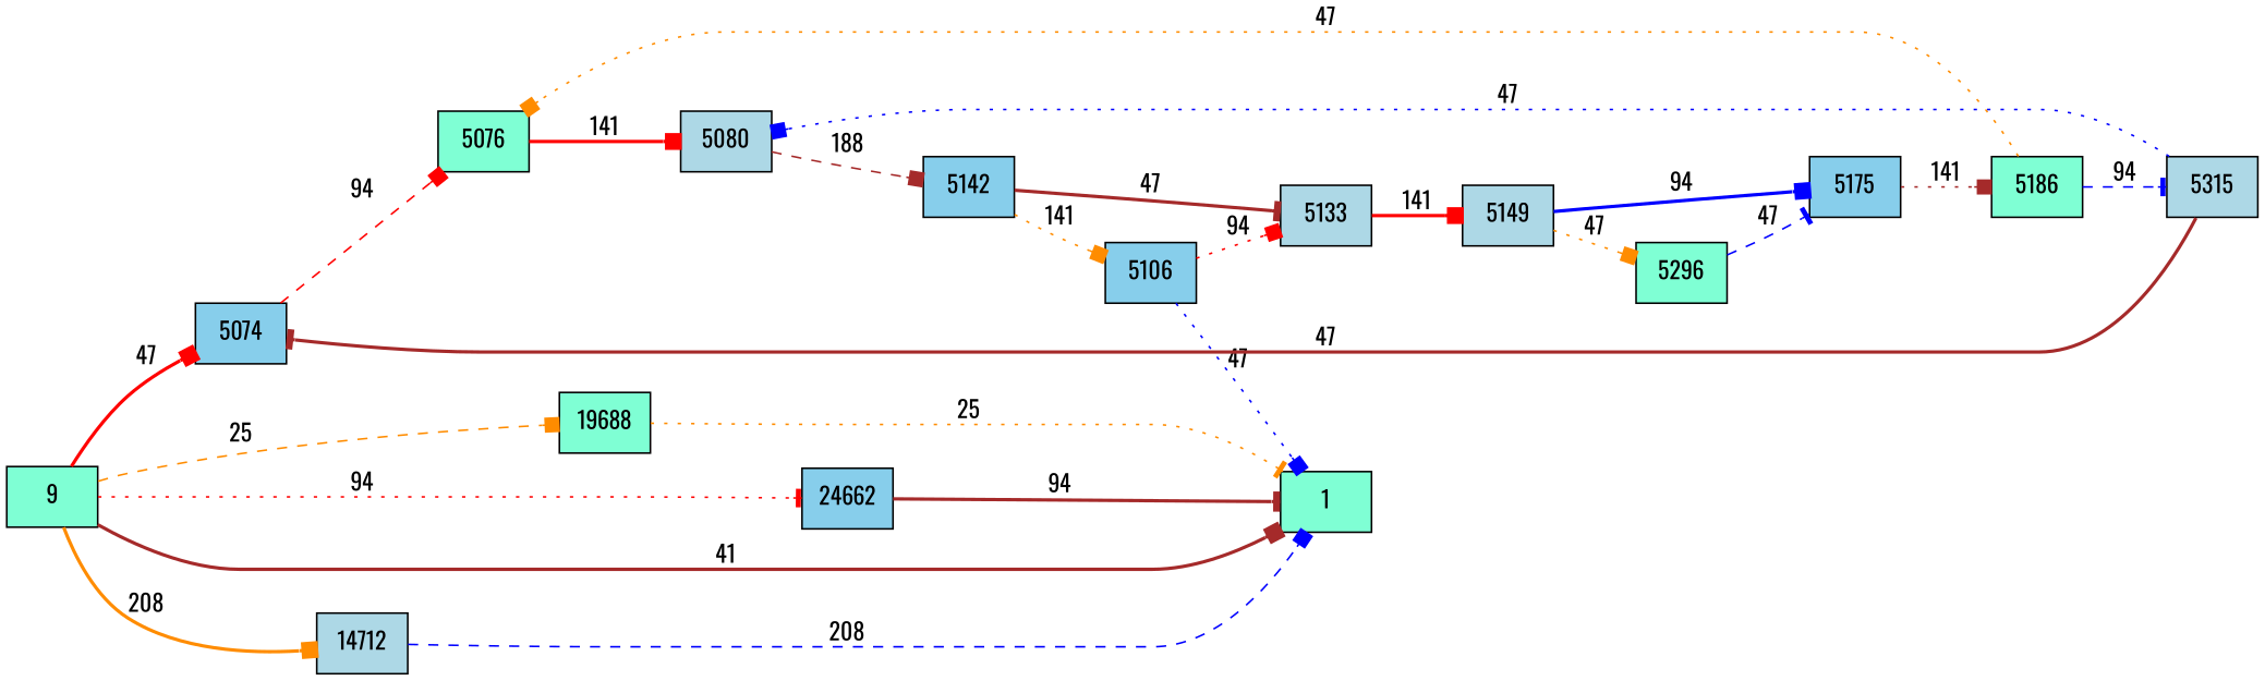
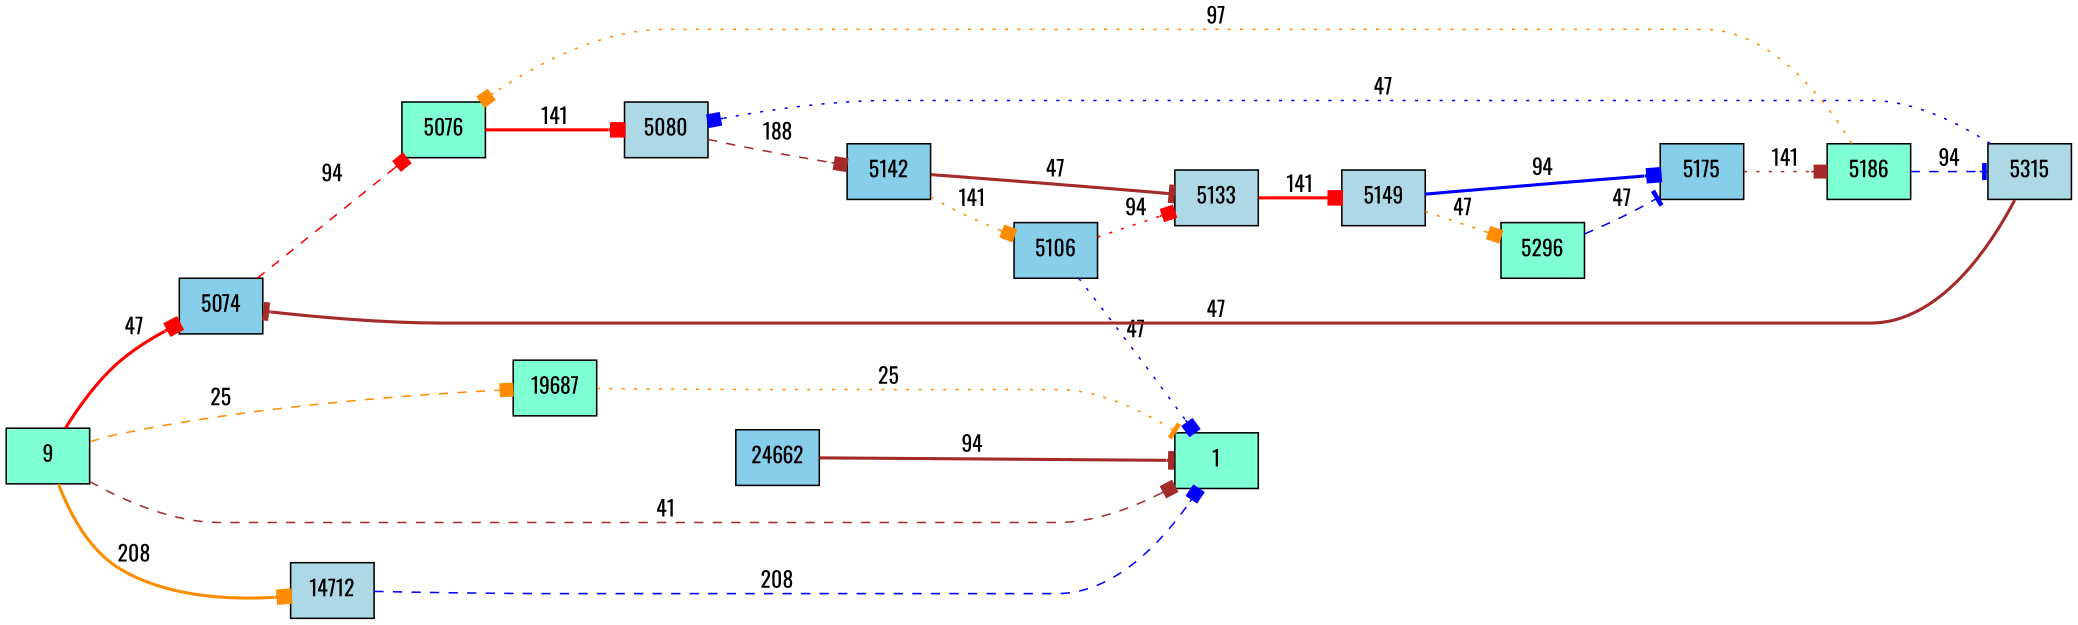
  digraph {
    fontname=Oswald
    rankdir=LR
    node [fillcolor=aquamarine fontname=Oswald shape=rectangle style=filled]
    edge [arrowhead=box color=red fontname=Oswald style=dotted]
    5074 [fillcolor=skyblue]
    5076
    5080 [fillcolor=lightblue]
    n4 [fillcolor=skyblue label=5142]
    5106 [fillcolor=skyblue]
    5133 [fillcolor=lightblue]
    1
    5149 [fillcolor=lightblue]
    n9 [fillcolor=skyblue label=5175]
    5296
    5186
    5315 [fillcolor=lightblue]
    14712 [fillcolor=lightblue]
-   19687 [label=19688]
+   19687
    24662 [fillcolor=skyblue]
    n16 [label=9]
    5074 -> 5076 [label=94 style=dashed]
    5076 -> 5080 [label=141 style=bold]
    5080 -> n4 [color=brown label=188 style=dashed]
    n4 -> 5106 [color=darkorange label=141]
    n4 -> 5133 [arrowhead=tee color=brown label=47 style=bold]
    5106 -> 5133 [label=94]
    5106 -> 1 [color=blue label=47]
    5133 -> 5149 [label=141 style=bold]
    5149 -> n9 [color=blue label=94 style=bold]
    5149 -> 5296 [color=darkorange label=47]
    n9 -> 5186 [color=brown label=141]
    5296 -> n9 [arrowhead=tee color=blue label=47 style=dashed]
-   5186 -> 5076 [color=darkorange label=47]
+   5186 -> 5076 [color=darkorange label=97]
    5186 -> 5315 [arrowhead=tee color=blue label=94 style=dashed]
    5315 -> 5074 [arrowhead=tee color=brown label=47 style=bold]
    5315 -> 5080 [color=blue label=47]
    14712 -> 1 [color=blue label=208 style=dashed]
    19687 -> 1 [arrowhead=tee color=darkorange label=25]
    24662 -> 1 [arrowhead=tee color=brown label=94 style=bold]
    n16 -> 5074 [label=47 style=bold]
-   n16 -> 1 [color=brown label=41 style=bold]
+   n16 -> 1 [color=brown label=41 style=dashed]
    n16 -> 14712 [color=darkorange label=208 style=bold]
    n16 -> 19687 [color=darkorange label=25 style=dashed]
-   n16 -> 24662 [arrowhead=tee label=94]
  }
